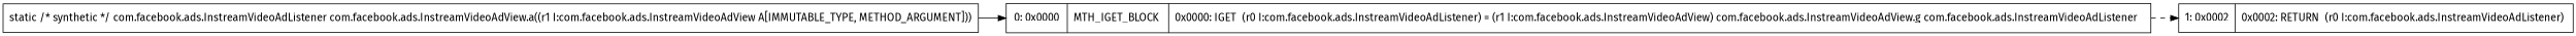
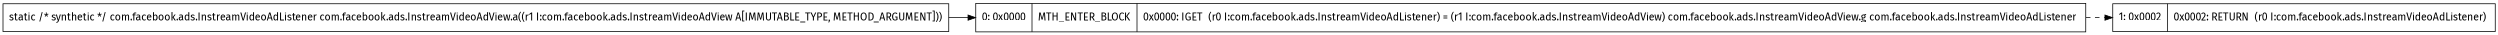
  digraph {
    rankdir=LR
    fontname="Fira Sans"
    node [shape=record fontname="Fira Sans"]
    edge [fontname="Fira Sans"]
-   n1 [label="{0\:\ 0x0000|MTH_IGET_BLOCK\l|0x0000: IGET  (r0 I:com.facebook.ads.InstreamVideoAdListener) = (r1 I:com.facebook.ads.InstreamVideoAdView) com.facebook.ads.InstreamVideoAdView.g com.facebook.ads.InstreamVideoAdListener \l}"]
+   n1 [label="{0\:\ 0x0000|MTH_ENTER_BLOCK\l|0x0000: IGET  (r0 I:com.facebook.ads.InstreamVideoAdListener) = (r1 I:com.facebook.ads.InstreamVideoAdView) com.facebook.ads.InstreamVideoAdView.g com.facebook.ads.InstreamVideoAdListener \l}"]
    n2 [label="{1\:\ 0x0002|0x0002: RETURN  (r0 I:com.facebook.ads.InstreamVideoAdListener) \l}"]
    n3 [label="{static \/* synthetic *\/ com.facebook.ads.InstreamVideoAdListener com.facebook.ads.InstreamVideoAdView.a((r1 I:com.facebook.ads.InstreamVideoAdView A[IMMUTABLE_TYPE, METHOD_ARGUMENT])) }"]
    n1 -> n2 [style=dashed]
    n3 -> n1 [style=solid]
  }
